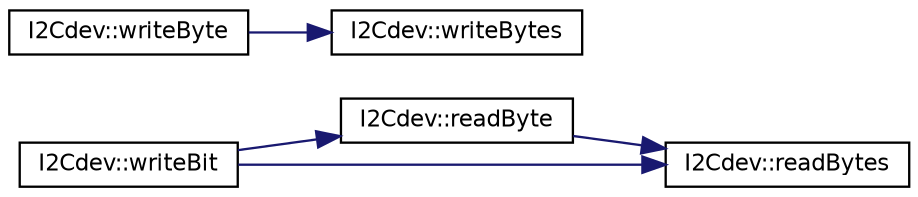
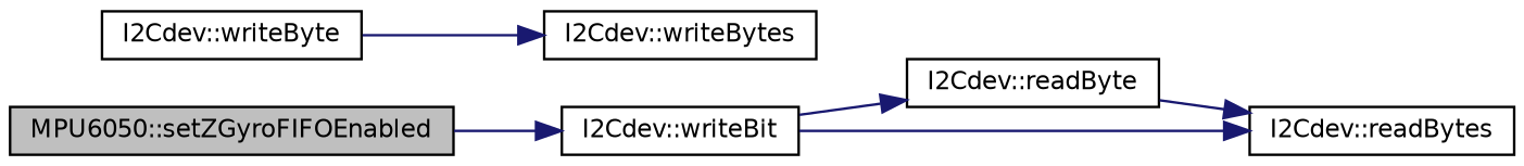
  digraph {
    fontname="DejaVu Sans"
    rankdir=LR
    node [color=black fillcolor=white fontname="DejaVu Sans" fontsize=10 shape=record style=filled]
    edge [color=midnightblue fontname="DejaVu Sans" fontsize=10 labelfontname=Helvetica labelfontsize=10 style=solid]
+   n1 [fillcolor=grey75 fontcolor=black height=0.2 label="MPU6050::setZGyroFIFOEnabled" width=0.4]
    n2 [height=0.2 label="I2Cdev::writeBit" width=0.4]
    n3 [height=0.2 label="I2Cdev::readByte" width=0.4]
    n4 [height=0.2 label="I2Cdev::readBytes" width=0.4]
    n5 [height=0.2 label="I2Cdev::writeByte" width=0.4]
    n6 [height=0.2 label="I2Cdev::writeBytes" width=0.4]
+   n1 -> n2
    n2 -> n3
    n2 -> n4
    n3 -> n4
    n5 -> n6
  }
